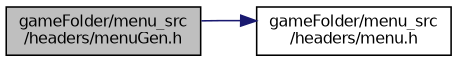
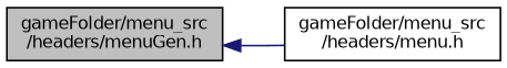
  digraph {
    rankdir=LR
    node [color=black fontname=Helvetica fontsize=10 shape=record style=filled]
    n1 [fillcolor=grey75 fontcolor=black height=0.2 label="gameFolder/menu_src\l/headers/menuGen.h" width=0.4]
    n2 [fillcolor=white height=0.2 label="gameFolder/menu_src\l/headers/menu.h" width=0.4]
-   n2 -> n1 [color=midnightblue dir=back fontname=Helvetica fontsize=10 labelfontname=Helvetica labelfontsize=10 style=solid]
+   n1 -> n2 [color=midnightblue dir=back fontname=Helvetica fontsize=10 labelfontname=Helvetica labelfontsize=10 style=solid]
  }
